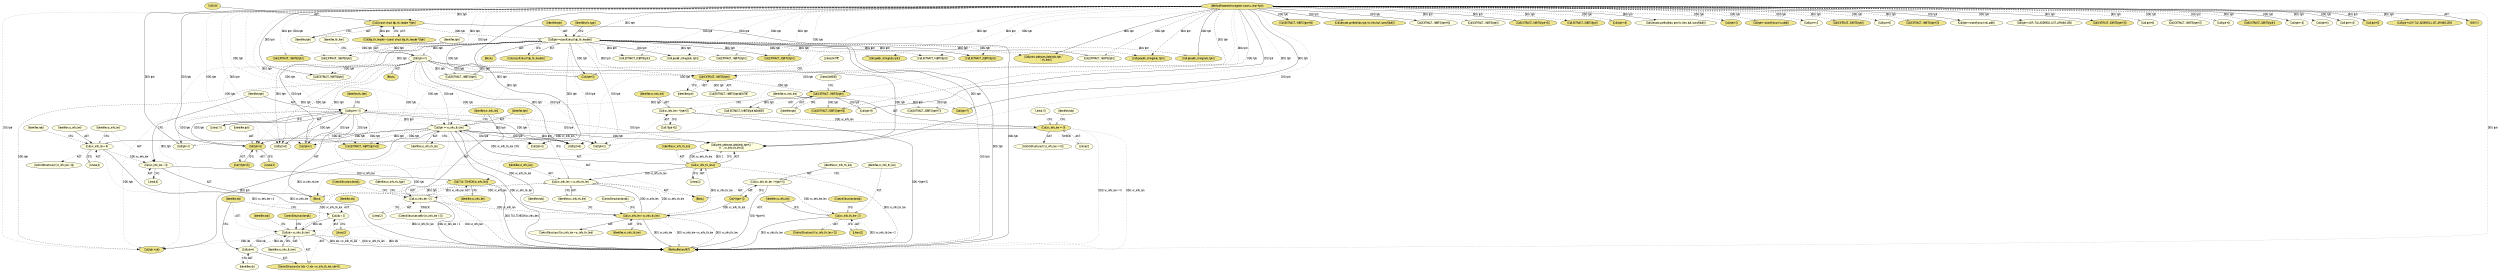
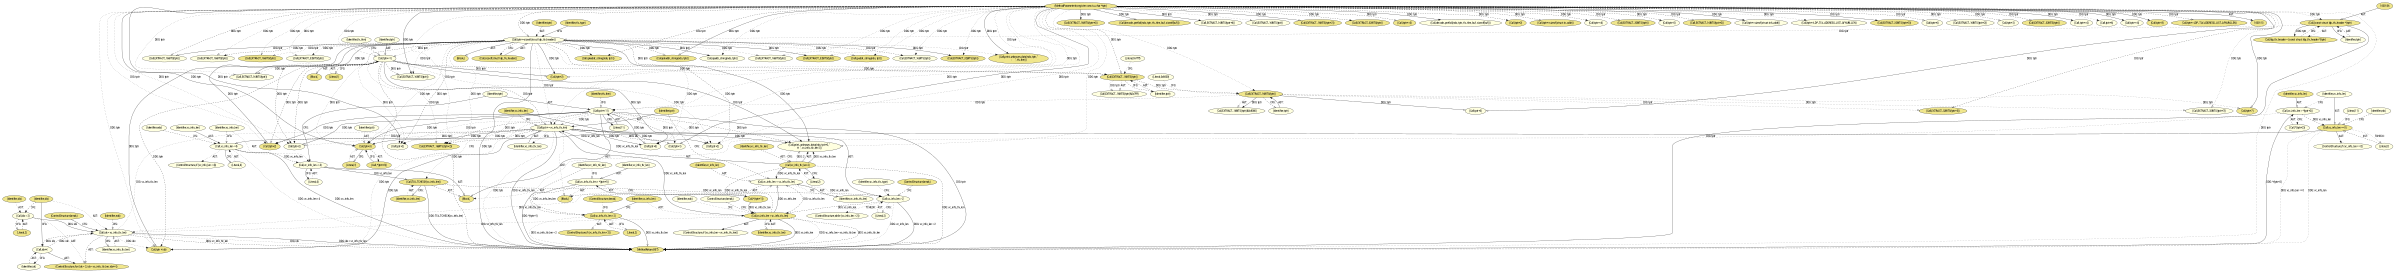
  digraph {
    fontname="Roboto Condensed"
    node [fillcolor=lightyellow fontname="Roboto Condensed" style=filled]
    edge [arrowhead=normal fontname="Roboto Condensed" style=dotted]
    n1 [fillcolor=khaki label="(Call,tptr+3)"]
    n2 [fillcolor=khaki label="(Call,*(tptr+3))"]
    n3 [fillcolor=khaki label="(Literal,3)"]
    n4 [fillcolor=khaki label="(MethodParameterIn,register const u_char *tptr)"]
    n5 [label="(Call,tptr+=1)"]
    n6 [label="(Call,tptr+=sizeof(struct ldp_tlv_header))"]
    n7 [fillcolor=khaki label="(Call,(const struct ldp_tlv_header *)tptr)"]
    n8 [label="(Call,tptr += vc_info_tlv_len)"]
    n9 [label="(Call,tptr+=11)"]
    n10 [fillcolor=khaki label="(Call,EXTRACT_16BITS(tptr))"]
    n11 [fillcolor=khaki label="(Call,EXTRACT_16BITS(tptr))"]
    n12 [fillcolor=khaki label="(Call,EXTRACT_32BITS(tptr))"]
    n13 [label="(Call,tptr+3)"]
    n14 [fillcolor=khaki label="(MethodReturn,RET)"]
    n15 [fillcolor=khaki label="(Call,EXTRACT_16BITS(tptr+6))"]
    n16 [label="(Call,EXTRACT_16BITS(tptr))"]
    n17 [fillcolor=khaki label="(Call,decode_prefix6(ndo, tptr, tlv_tlen, buf, sizeof(buf)))"]
    n18 [fillcolor=khaki label="(Call,EXTRACT_32BITS(tptr+3))"]
    n19 [label="(Call,EXTRACT_16BITS(tptr+6))"]
    n20 [label="(Call,tptr+2)"]
    n21 [label="(Call,EXTRACT_16BITS(tptr))"]
    n22 [fillcolor=khaki label="(Call,EXTRACT_16BITS(tptr+2))"]
    n23 [label="(Call,print_unknown_data(ndo, tptr+2, \"\n\t\t  \", vc_info_tlv_len-2))"]
    n24 [fillcolor=khaki label="(Call,EXTRACT_32BITS(tptr))"]
    n25 [fillcolor=khaki label="(Call,EXTRACT_16BITS(tptr+2))"]
    n26 [fillcolor=khaki label="(Call,EXTRACT_32BITS(tptr))"]
    n27 [fillcolor=khaki label="(Call,tptr+=4)"]
    n28 [label="(Call,decode_prefix4(ndo, tptr, tlv_tlen, buf, sizeof(buf)))"]
    n29 [fillcolor=khaki label="(Call,tptr+2)"]
    n30 [fillcolor=khaki label="(Call,tptr+=sizeof(struct in_addr))"]
    n31 [fillcolor=khaki label="(Call,tptr+2)"]
    n32 [label="(Call,tptr+=4)"]
    n33 [label="(Call,EXTRACT_16BITS(tptr))"]
    n34 [fillcolor=khaki label="(Call,EXTRACT_16BITS(tptr))"]
    n35 [fillcolor=khaki label="(Call,EXTRACT_32BITS(tptr))"]
    n36 [label="(Call,EXTRACT_16BITS(tptr))"]
    n37 [fillcolor=khaki label="(Call,tptr + idx)"]
    n38 [label="(Call,tptr+2)"]
    n39 [label="(Call,EXTRACT_16BITS(tptr))"]
    n40 [label="(Call,EXTRACT_32BITS(tptr+7))"]
    n41 [label="(Call,tptr+2)"]
    n42 [label="(Call,tptr+3)"]
    n43 [label="(Call,EXTRACT_32BITS(tptr))"]
    n44 [label="(Call,ipaddr_string(ndo, tptr))"]
    n45 [fillcolor=khaki label="(Call,EXTRACT_16BITS(tptr+2))"]
    n46 [label="(Call,EXTRACT_16BITS(tptr))"]
    n47 [fillcolor=khaki label="(Call,ipaddr_string(ndo, tptr))"]
    n48 [label="(Call,tptr+=sizeof(struct in6_addr))"]
    n49 [label="(Call,EXTRACT_16BITS(tptr))"]
    n50 [fillcolor=khaki label="(Call,tptr+2)"]
    n51 [fillcolor=khaki label="(Call,print_unknown_data(ndo, tptr, \"\n\t      \", tlv_tlen))"]
    n52 [label="(Call,tptr+1)"]
    n53 [fillcolor=khaki label="(Call,ip6addr_string(ndo, tptr))"]
    n54 [label="(Call,tptr+=LDP_TLV_ADDRESS_LIST_AFNUM_LEN)"]
    n55 [fillcolor=khaki label="(Call,EXTRACT_32BITS(tptr+3))"]
    n56 [label="(Call,tptr+6)"]
    n57 [label="(Call,tptr+2)"]
    n58 [label="(Call,EXTRACT_16BITS(tptr+2))"]
    n59 [label="(Call,tptr+2)"]
    n60 [fillcolor=khaki label="(Call,EXTRACT_32BITS(tptr))"]
    n61 [label="(Call,tptr+=4)"]
    n62 [label="(Call,tptr+6)"]
    n63 [label="(Call,tptr+=4)"]
    n64 [fillcolor=khaki label="(Call,tptr+3)"]
    n65 [fillcolor=khaki label="(Call,tptr+=LDP_TLV_ADDRESS_LIST_AFNUM_LEN)"]
    n66 [fillcolor=khaki label="(Call,ip6addr_string(ndo, tptr))"]
    n67 [fillcolor=khaki label="(Call,tptr+7)"]
    1000113 [fillcolor=khaki]
    n69 [fillcolor=khaki label="(Block,)"]
+   n70 [fillcolor=khaki label="(Literal,1)"]
    n71 [fillcolor=khaki label="(Block,)"]
    n72 [fillcolor=khaki label="(Call,sizeof(struct ldp_tlv_header))"]
    n73 [label="(Identifier,tptr)"]
    n74 [fillcolor=khaki label="(Call,ldp_tlv_header = (const struct ldp_tlv_header *)tptr)"]
    n75 [fillcolor=khaki label="(Block,)"]
    n76 [label="(Identifier,vc_info_tlv_len)"]
    n77 [fillcolor=khaki label="(Block,)"]
    n78 [label="(Literal,11)"]
    n79 [label="(Call,EXTRACT_16BITS(tptr)&0x8000)"]
    n80 [label="(Identifier,tptr)"]
    n81 [label="(Call,EXTRACT_16BITS(tptr)&0x7fff)"]
    n82 [label="(Identifier,tptr)"]
    n83 [fillcolor=khaki label="(Call,vc_info_tlv_len-2)"]
    n84 [label="(Call,vc_info_len -= vc_info_tlv_len)"]
    n85 [label="(Literal,2)"]
    n86 [label="(Call,vc_info_len > 2)"]
    n87 [label="(Identifier,vc_info_tlv_len)"]
    n88 [fillcolor=khaki label="(Call,vc_info_len < vc_info_tlv_len)"]
    n89 [label="(Call,idx < vc_info_tlv_len)"]
    n90 [fillcolor=khaki label="(Identifier,vc_info_tlv_len)"]
    n91 [label="(ControlStructure,if (vc_info_len < vc_info_tlv_len))"]
    n92 [label="(Call,idx++)"]
    n93 [fillcolor=khaki label="(ControlStructure,for (idx = 2; idx < vc_info_tlv_len; idx++))"]
    n94 [label="(Identifier,vc_info_tlv_len)"]
    n95 [label="(Literal,2)"]
    n96 [label="(ControlStructure,while (vc_info_len > 2))"]
    n97 [label="(Identifier,idx)"]
    n98 [label="(Call,idx = 2)"]
    n99 [fillcolor=khaki label="(Literal,2)"]
    n100 [fillcolor=khaki label="(Call,TLV_TCHECK(vc_info_len))"]
    n101 [fillcolor=khaki label="(Identifier,vc_info_len)"]
    n102 [label="(Call,vc_info_len -= 4)"]
    n103 [label="(Literal,4)"]
    n104 [label="(Call,vc_info_len < 4)"]
    n105 [label="(ControlStructure,if (vc_info_len < 4))"]
    n106 [label="(Literal,4)"]
    n107 [fillcolor=khaki label="(Call,vc_info_len == 0)"]
    n108 [label="(ControlStructure,if (vc_info_len == 0))"]
    n109 [label="(Literal,0)"]
    n110 [label="(Call,vc_info_len = *(tptr+2))"]
    n111 [label="(Call,*(tptr+2))"]
    n112 [fillcolor=khaki label="(Call,vc_info_tlv_len < 2)"]
    n113 [fillcolor=khaki label="(Literal,2)"]
    n114 [fillcolor=khaki label="(ControlStructure,if (vc_info_tlv_len < 2))"]
    n115 [label="(Call,vc_info_tlv_len = *(tptr+1))"]
    n116 [fillcolor=khaki label="(Call,*(tptr+1))"]
    n117 [label="(Identifier,tptr)"]
    n118 [fillcolor=khaki label="(Identifier,tlv_tlen)"]
    n119 [label="(Identifier,vc_info_tlv_type)"]
    n120 [fillcolor=khaki label="(Identifier,vc_info_tlv_len)"]
    n121 [label="(Identifier,vc_info_tlv_len)"]
    n122 [fillcolor=khaki label="(ControlStructure,break;)"]
    n123 [label="(Literal,0x8000)"]
    n124 [label="(Identifier,ndo)"]
    n125 [fillcolor=khaki label="(Identifier,idx)"]
    n126 [fillcolor=khaki label="(Identifier,vc_info_len)"]
    n127 [label="(Identifier,ndo)"]
    n128 [label="(Literal,11)"]
    n129 [fillcolor=khaki label="(Identifier,ndo)"]
    n130 [fillcolor=khaki label="(Identifier,tptr)"]
    n131 [fillcolor=khaki label="(Identifier,tptr)"]
    n132 [label="(Identifier,tptr)"]
    n133 [label="(Identifier,vc_info_len)"]
    n134 [label="(Identifier,vc_info_len)"]
    n135 [fillcolor=khaki label="(Identifier,vc_info_len)"]
    n136 [fillcolor=khaki label="(ControlStructure,break;)"]
    n137 [label="(Identifier,tlv_tlen)"]
    n138 [label="(Identifier,tptr)"]
    n139 [fillcolor=khaki label="(Identifier,idx)"]
    n140 [fillcolor=khaki label="(ControlStructure,break;)"]
    n141 [fillcolor=khaki label="(Identifier,tlv_type)"]
    n142 [label="(ControlStructure,break;)"]
    n143 [label="(Identifier,ndo)"]
    n144 [label="(Identifier,vc_info_len)"]
    n145 [label="(Identifier,vc_info_tlv_len)"]
    n146 [fillcolor=khaki label="(Identifier,vc_info_len)"]
    n147 [fillcolor=khaki label="(Identifier,vc_info_len)"]
    n148 [label="(Literal,0x7fff)"]
    1000136 [fillcolor=khaki]
    n1 -> n2 [label="AST: " style=dashed]
    n1 -> n3 [arrowhead=onormal label="CFG: " style=solid]
    n2 -> n1 [label="CFG: " style=solid]
    n3 -> n1 [arrowhead=onormal label="AST: "]
    n4 -> n1 [arrowhead=onormal label="DDG: tptr" style=solid]
    n4 -> n5 [arrowhead=onormal label="DDG: tptr"]
    n4 -> n6 [arrowhead=onormal label="DDG: tptr" style=dashed]
    n4 -> n7 [label="DDG: tptr"]
    n4 -> n8 [label="DDG: tptr"]
    n4 -> n9 [label="DDG: tptr"]
    n4 -> n10 [label="DDG: tptr"]
    n4 -> n11 [arrowhead=onormal label="DDG: tptr" style=dashed]
    n4 -> n12 [arrowhead=onormal label="DDG: tptr"]
    n4 -> n13 [arrowhead=onormal label="DDG: tptr" style=solid]
    n4 -> n14 [label="DDG: tptr"]
    n4 -> n15 [label="DDG: tptr" style=solid]
    n4 -> n16 [label="DDG: tptr"]
    n4 -> n17 [arrowhead=onormal label="DDG: tptr" style=solid]
    n4 -> n18 [arrowhead=onormal label="DDG: tptr" style=dashed]
    n4 -> n19 [label="DDG: tptr" style=solid]
    n4 -> n20 [label="DDG: tptr"]
    n4 -> n21 [arrowhead=onormal label="DDG: tptr"]
    n4 -> n22 [label="DDG: tptr"]
    n4 -> n23 [arrowhead=onormal label="DDG: tptr"]
    n4 -> n24 [label="DDG: tptr"]
    n4 -> n25 [arrowhead=onormal label="DDG: tptr" style=solid]
    n4 -> n26 [label="DDG: tptr" style=dashed]
    n4 -> n27 [arrowhead=onormal label="DDG: tptr" style=dashed]
    n4 -> n28 [label="DDG: tptr" style=solid]
    n4 -> n29 [label="DDG: tptr" style=dashed]
    n4 -> n30 [arrowhead=onormal label="DDG: tptr" style=dashed]
    n4 -> n31 [label="DDG: tptr"]
    n4 -> n32 [label="DDG: tptr" style=dashed]
    n4 -> n33 [arrowhead=onormal label="DDG: tptr" style=dashed]
    n4 -> n34 [arrowhead=onormal label="DDG: tptr"]
    n4 -> n35 [arrowhead=onormal label="DDG: tptr" style=dashed]
    n4 -> n36 [label="DDG: tptr" style=solid]
    n4 -> n37 [arrowhead=onormal label="DDG: tptr"]
    n4 -> n38 [label="DDG: tptr" style=dashed]
    n4 -> n39 [arrowhead=onormal label="DDG: tptr"]
    n4 -> n40 [arrowhead=onormal label="DDG: tptr"]
    n4 -> n41 [label="DDG: tptr" style=solid]
    n4 -> n42 [label="DDG: tptr"]
    n4 -> n43 [arrowhead=onormal label="DDG: tptr"]
    n4 -> n44 [label="DDG: tptr"]
    n4 -> n45 [arrowhead=onormal label="DDG: tptr" style=dashed]
    n4 -> n46 [arrowhead=onormal label="DDG: tptr"]
    n4 -> n47 [label="DDG: tptr"]
    n4 -> n48 [label="DDG: tptr" style=solid]
    n4 -> n49 [arrowhead=onormal label="DDG: tptr"]
    n4 -> n50 [arrowhead=onormal label="DDG: tptr"]
    n4 -> n51 [label="DDG: tptr" style=solid]
    n4 -> n52 [arrowhead=onormal label="DDG: tptr" style=solid]
    n4 -> n53 [label="DDG: tptr" style=dashed]
    n4 -> n54 [label="DDG: tptr"]
    n4 -> n55 [label="DDG: tptr" style=solid]
    n4 -> n56 [arrowhead=onormal label="DDG: tptr" style=dashed]
    n4 -> n57 [arrowhead=onormal label="DDG: tptr"]
    n4 -> n58 [arrowhead=onormal label="DDG: tptr"]
    n4 -> n59 [arrowhead=onormal label="DDG: tptr" style=dashed]
    n4 -> n60 [arrowhead=onormal label="DDG: tptr" style=dashed]
    n4 -> n61 [label="DDG: tptr" style=solid]
    n4 -> n62 [label="DDG: tptr"]
    n4 -> n63 [label="DDG: tptr" style=solid]
    n4 -> n64 [label="DDG: tptr" style=solid]
    n4 -> n65 [arrowhead=onormal label="DDG: tptr" style=dashed]
    n4 -> n66 [arrowhead=onormal label="DDG: tptr" style=solid]
    n4 -> n67 [arrowhead=onormal label="DDG: tptr" style=solid]
    n4 -> 1000113 [label="AST: " style=solid]
    n5 -> n1 [label="DDG: tptr"]
    n5 -> n8 [arrowhead=onormal label="DDG: tptr" style=dashed]
    n5 -> n11 [arrowhead=onormal label="DDG: tptr" style=dashed]
    n5 -> n14 [label="DDG: tptr" style=dashed]
    n5 -> n20 [label="DDG: tptr" style=dashed]
    n5 -> n22 [arrowhead=onormal label="DDG: tptr"]
    n5 -> n23 [label="DDG: tptr" style=solid]
    n5 -> n31 [arrowhead=onormal label="DDG: tptr" style=dashed]
    n5 -> n36 [arrowhead=onormal label="DDG: tptr" style=dashed]
    n5 -> n37 [label="DDG: tptr" style=dashed]
    n5 -> n41 [label="DDG: tptr"]
    n5 -> n42 [label="DDG: tptr" style=solid]
    n5 -> n49 [arrowhead=onormal label="DDG: tptr"]
    n5 -> n50 [arrowhead=onormal label="DDG: tptr" style=solid]
    n5 -> n57 [label="DDG: tptr"]
    n5 -> n69 [arrowhead=onormal label="AST: " style=solid]
+   n5 -> n70 [arrowhead=onormal label="CFG: " style=dashed]
    n6 -> n1 [label="DDG: tptr"]
    n6 -> n5 [arrowhead=onormal label="DDG: tptr"]
    n6 -> n8 [label="DDG: tptr"]
    n6 -> n11 [label="DDG: tptr" style=dashed]
    n6 -> n12 [label="DDG: tptr" style=solid]
    n6 -> n14 [arrowhead=onormal label="DDG: tptr" style=solid]
    n6 -> n16 [label="DDG: tptr" style=dashed]
    n6 -> n20 [label="DDG: tptr" style=dashed]
    n6 -> n22 [label="DDG: tptr"]
    n6 -> n23 [label="DDG: tptr" style=solid]
    n6 -> n24 [label="DDG: tptr" style=solid]
    n6 -> n31 [arrowhead=onormal label="DDG: tptr" style=solid]
    n6 -> n33 [arrowhead=onormal label="DDG: tptr" style=solid]
    n6 -> n34 [arrowhead=onormal label="DDG: tptr"]
    n6 -> n36 [label="DDG: tptr"]
-   n6 -> n37 [arrowhead=onormal label="DDG: tptr"]
+   n6 -> n37 [arrowhead=onormal label="DDG: tptr" style=solid]
    n6 -> n39 [label="DDG: tptr" style=dashed]
    n6 -> n41 [arrowhead=onormal label="DDG: tptr" style=dashed]
    n6 -> n42 [arrowhead=onormal label="DDG: tptr"]
    n6 -> n43 [label="DDG: tptr"]
    n6 -> n44 [label="DDG: tptr" style=solid]
    n6 -> n46 [arrowhead=onormal label="DDG: tptr"]
    n6 -> n47 [arrowhead=onormal label="DDG: tptr"]
    n6 -> n49 [arrowhead=onormal label="DDG: tptr" style=solid]
    n6 -> n50 [label="DDG: tptr" style=solid]
    n6 -> n51 [label="DDG: tptr"]
    n6 -> n53 [label="DDG: tptr" style=dashed]
    n6 -> n57 [label="DDG: tptr" style=dashed]
    n6 -> n66 [arrowhead=onormal label="DDG: tptr" style=dashed]
    n6 -> n71 [arrowhead=onormal label="AST: " style=solid]
    n6 -> n72 [label="CFG: " style=dashed]
-   n7 -> n6 [arrowhead=onormal label="DDG: tptr" style=dashed]
+   n7 -> n6 [arrowhead=onormal label="DDG: tptr"]
    n7 -> n14 [label="DDG: tptr" style=solid]
    n7 -> n73 [label="CFG: " style=solid]
    n7 -> n74 [label="AST: "]
    n7 -> n74 [label="DDG: tptr" style=solid]
    n8 -> n1 [label="DDG: tptr" style=solid]
    n8 -> n14 [label="DDG: tptr"]
    n8 -> n14 [label="DDG: vc_info_tlv_len" style=solid]
    n8 -> n20 [arrowhead=onormal label="DDG: tptr"]
    n8 -> n22 [label="DDG: tptr" style=dashed]
    n8 -> n23 [label="DDG: tptr" style=solid]
    n8 -> n31 [label="DDG: tptr" style=dashed]
    n8 -> n37 [label="DDG: tptr" style=solid]
    n8 -> n41 [label="DDG: tptr"]
    n8 -> n42 [label="DDG: tptr" style=solid]
    n8 -> n52 [arrowhead=onormal label="DDG: idx" style=dashed]
    n8 -> n57 [label="DDG: tptr" style=solid]
    n8 -> n75 [arrowhead=onormal label="AST: "]
    n8 -> n76 [label="CFG: "]
    n9 -> n1 [label="DDG: tptr" style=solid]
    n9 -> n8 [arrowhead=onormal label="DDG: tptr"]
-   n9 -> n14 [arrowhead=onormal label="DDG: tptr" style=dashed]
+   n9 -> n14 [arrowhead=onormal label="DDG: tptr" style=solid]
    n9 -> n20 [arrowhead=onormal label="DDG: tptr" style=solid]
    n9 -> n22 [label="DDG: tptr" style=dashed]
    n9 -> n23 [label="DDG: tptr" style=dashed]
    n9 -> n31 [label="DDG: tptr" style=solid]
    n9 -> n37 [arrowhead=onormal label="DDG: tptr"]
    n9 -> n41 [label="DDG: tptr"]
    n9 -> n42 [arrowhead=onormal label="DDG: tptr" style=solid]
    n9 -> n52 [label="DDG: tptr" style=dashed]
    n9 -> n57 [label="DDG: tptr"]
    n9 -> n77 [arrowhead=onormal label="AST: " style=solid]
    n9 -> n78 [label="CFG: " style=solid]
    n10 -> n9 [label="DDG: tptr"]
    n10 -> n13 [arrowhead=onormal label="DDG: tptr" style=solid]
    n10 -> n18 [arrowhead=onormal label="DDG: tptr"]
    n10 -> n40 [arrowhead=onormal label="DDG: tptr"]
    n10 -> n67 [arrowhead=onormal label="DDG: tptr"]
    n10 -> n79 [arrowhead=onormal label="AST: "]
    n10 -> n79 [label="DDG: tptr" style=solid]
    n10 -> n80 [arrowhead=onormal label="CFG: " style=dashed]
    n11 -> n10 [label="DDG: tptr" style=dashed]
    n11 -> n81 [arrowhead=onormal label="AST: "]
    n11 -> n81 [arrowhead=onormal label="DDG: tptr"]
    n11 -> n82 [label="CFG: " style=dashed]
    n23 -> n83 [arrowhead=onormal label="CFG: "]
+   n70 -> n5 [label="AST: "]
    n72 -> n6 [arrowhead=onormal label="AST: " style=solid]
    n73 -> n7 [label="AST: " style=dashed]
    n74 -> n7 [label="CFG: " style=dashed]
    n76 -> n8 [arrowhead=onormal label="AST: " style=solid]
    n78 -> n9 [label="AST: " style=solid]
    n80 -> n10 [label="AST: " style=solid]
    n82 -> n11 [label="AST: " style=dashed]
    n83 -> n8 [label="DDG: vc_info_tlv_len" style=solid]
    n83 -> n14 [label="DDG: vc_info_tlv_len" style=dashed]
    n83 -> n23 [label="AST: " style=solid]
    n83 -> n23 [label="DDG: vc_info_tlv_len" style=solid]
    n83 -> n23 [arrowhead=onormal label="DDG: 2"]
    n83 -> n84 [label="DDG: vc_info_tlv_len" style=solid]
    n83 -> n85 [label="CFG: " style=solid]
    n84 -> n75 [label="AST: " style=dashed]
    n84 -> n86 [label="DDG: vc_info_len"]
    n84 -> n87 [arrowhead=onormal label="CFG: "]
    n85 -> n83 [label="AST: "]
    n86 -> n14 [label="DDG: vc_info_len > 2" style=solid]
    n86 -> n14 [arrowhead=onormal label="DDG: vc_info_len"]
    n86 -> n88 [label="DDG: vc_info_len" style=dashed]
    n86 -> n95 [arrowhead=onormal label="CFG: "]
    n86 -> n96 [label="TCHECK: "]
    n87 -> n84 [arrowhead=onormal label="AST: " style=solid]
    n88 -> n8 [arrowhead=onormal label="DDG: vc_info_tlv_len" style=solid]
    n88 -> n14 [arrowhead=onormal label="DDG: vc_info_len < vc_info_tlv_len"]
    n88 -> n14 [arrowhead=onormal label="DDG: vc_info_tlv_len" style=dashed]
    n88 -> n14 [arrowhead=onormal label="DDG: vc_info_len" style=solid]
    n88 -> n83 [arrowhead=onormal label="DDG: vc_info_tlv_len" style=dashed]
    n88 -> n84 [arrowhead=onormal label="DDG: vc_info_tlv_len" style=dashed]
    n88 -> n84 [arrowhead=onormal label="DDG: vc_info_len" style=solid]
    n88 -> n89 [label="DDG: vc_info_tlv_len"]
    n88 -> n90 [arrowhead=onormal label="CFG: " style=dashed]
    n88 -> n91 [label="AST: " style=solid]
    n89 -> n8 [arrowhead=onormal label="DDG: vc_info_tlv_len"]
    n89 -> n14 [label="DDG: vc_info_tlv_len" style=dashed]
    n89 -> n14 [arrowhead=onormal label="DDG: idx"]
    n89 -> n14 [arrowhead=onormal label="DDG: idx < vc_info_tlv_len" style=solid]
    n89 -> n37 [label="DDG: idx"]
-   n89 -> n84 [arrowhead=onormal label="DDG: vc_info_tlv_len" style=dashed]
+   n89 -> n84 [arrowhead=onormal label="DDG: vc_info_tlv_len"]
    n89 -> n92 [arrowhead=onormal label="DDG: idx" style=dashed]
    n89 -> n93 [arrowhead=onormal label="AST: " style=dashed]
    n89 -> n94 [arrowhead=onormal label="CFG: " style=solid]
    n90 -> n88 [label="AST: "]
    n92 -> n89 [label="DDG: idx" style=dashed]
    n92 -> n93 [label="AST: " style=solid]
    n92 -> n97 [label="CFG: " style=dashed]
    n94 -> n89 [arrowhead=onormal label="AST: " style=dashed]
    n95 -> n86 [label="AST: " style=dashed]
    n97 -> n92 [label="AST: " style=dashed]
    n98 -> n89 [label="DDG: idx" style=solid]
    n98 -> n93 [arrowhead=onormal label="AST: "]
    n98 -> n99 [arrowhead=onormal label="CFG: " style=dashed]
    n99 -> n98 [label="AST: " style=dashed]
    n100 -> n14 [arrowhead=onormal label="DDG: TLV_TCHECK(vc_info_len)" style=solid]
    n100 -> n77 [arrowhead=onormal label="AST: " style=dashed]
    n100 -> n86 [arrowhead=onormal label="DDG: vc_info_len" style=dashed]
    n100 -> n101 [arrowhead=onormal label="CFG: " style=solid]
    n101 -> n100 [label="AST: "]
    n102 -> n77 [arrowhead=onormal label="AST: " style=solid]
    n102 -> n100 [arrowhead=onormal label="DDG: vc_info_len" style=solid]
    n102 -> n103 [label="CFG: " style=solid]
    n103 -> n102 [label="AST: "]
    n104 -> n14 [label="DDG: vc_info_len" style=solid]
    n104 -> n14 [label="DDG: vc_info_len < 4"]
    n104 -> n102 [label="DDG: vc_info_len" style=dashed]
    n104 -> n105 [label="AST: "]
    n104 -> n106 [arrowhead=onormal label="CFG: " style=solid]
    n106 -> n104 [label="AST: "]
    n107 -> n14 [arrowhead=onormal label="DDG: vc_info_len == 0"]
    n107 -> n14 [label="DDG: vc_info_len"]
    n107 -> n104 [arrowhead=onormal label="DDG: vc_info_len" style=solid]
    n107 -> n108 [label="AST: " style=solid]
    n107 -> n109 [arrowhead=onormal label="TCHECK: "]
    n109 -> n107 [arrowhead=onormal label="AST: " style=dashed]
    n110 -> n14 [label="DDG: *(tptr+2)" style=solid]
    n110 -> n77 [label="AST: "]
    n110 -> n107 [label="DDG: vc_info_len" style=dashed]
    n110 -> n111 [label="CFG: "]
    n111 -> n110 [label="AST: " style=dashed]
    n112 -> n14 [arrowhead=onormal label="DDG: vc_info_tlv_len" style=solid]
    n112 -> n14 [label="DDG: vc_info_tlv_len < 2"]
    n112 -> n113 [arrowhead=onormal label="CFG: "]
    n112 -> n114 [arrowhead=onormal label="AST: " style=dashed]
    n113 -> n112 [label="AST: " style=dashed]
    n115 -> n14 [arrowhead=onormal label="DDG: *(tptr+1)" style=solid]
    n115 -> n75 [arrowhead=onormal label="AST: "]
    n115 -> n112 [label="DDG: vc_info_len_len" style=dashed]
    n115 -> n116 [label="CFG: "]
    n116 -> n88 [label="DDG: vc_info_tlv_len" style=solid]
    n116 -> n115 [label="AST: " style=solid]
    n117 -> n9 [label="AST: " style=solid]
    n117 -> n102 [label="CFG: " style=solid]
    n118 -> n9 [arrowhead=onormal label="CFG: " style=dashed]
    n119 -> n86 [label="CFG: "]
    n120 -> n83 [arrowhead=onormal label="AST: " style=dashed]
    n121 -> n115 [arrowhead=onormal label="AST: " style=solid]
    n122 -> n86 [arrowhead=onormal label="CFG: " style=dashed]
    n123 -> n10 [arrowhead=onormal label="CFG: "]
    n124 -> n104 [label="CFG: " style=dashed]
    n125 -> n98 [label="AST: "]
    n126 -> n110 [arrowhead=onormal label="AST: " style=solid]
    n127 -> n88 [label="CFG: "]
    n128 -> n107 [arrowhead=onormal label="CFG: "]
    n129 -> n89 [arrowhead=onormal label="CFG: " style=dashed]
    n130 -> n8 [label="AST: " style=solid]
    n130 -> n84 [arrowhead=onormal label="CFG: " style=dashed]
    n131 -> n6 [label="AST: " style=dashed]
    n132 -> n1 [arrowhead=onormal label="AST: "]
    n133 -> n104 [label="AST: " style=solid]
    n134 -> n107 [arrowhead=onormal label="AST: " style=solid]
    n134 -> n110 [arrowhead=onormal label="CFG: "]
    n135 -> n88 [label="AST: "]
    n135 -> n112 [arrowhead=onormal label="CFG: " style=solid]
    n136 -> n89 [label="CFG: " style=solid]
    n137 -> n5 [arrowhead=onormal label="CFG: " style=dashed]
    n138 -> n5 [arrowhead=onormal label="AST: " style=solid]
    n139 -> n89 [label="AST: "]
    n139 -> n92 [label="CFG: " style=solid]
    n139 -> n98 [label="CFG: " style=dashed]
    n140 -> n112 [arrowhead=onormal label="CFG: "]
    n141 -> n6 [label="CFG: " style=solid]
    n142 -> n88 [arrowhead=onormal label="CFG: " style=dashed]
    n143 -> n107 [arrowhead=onormal label="CFG: " style=dashed]
    n144 -> n102 [label="AST: "]
    n144 -> n104 [arrowhead=onormal label="CFG: " style=dashed]
    n145 -> n112 [arrowhead=onormal label="AST: " style=dashed]
    n145 -> n115 [arrowhead=onormal label="CFG: "]
    n146 -> n84 [arrowhead=onormal label="AST: " style=dashed]
    n147 -> n8 [arrowhead=onormal label="CFG: " style=dashed]
    n147 -> n86 [label="AST: " style=solid]
    n147 -> n100 [label="CFG: "]
    n148 -> n11 [label="CFG: "]
    1000136 -> n7 [arrowhead=onormal label="AST: " style=solid]
  }
